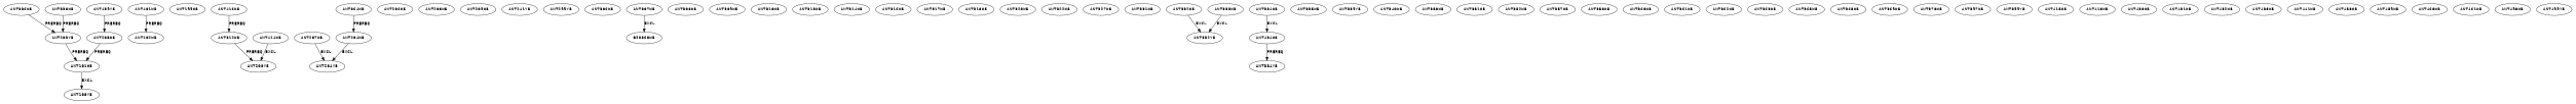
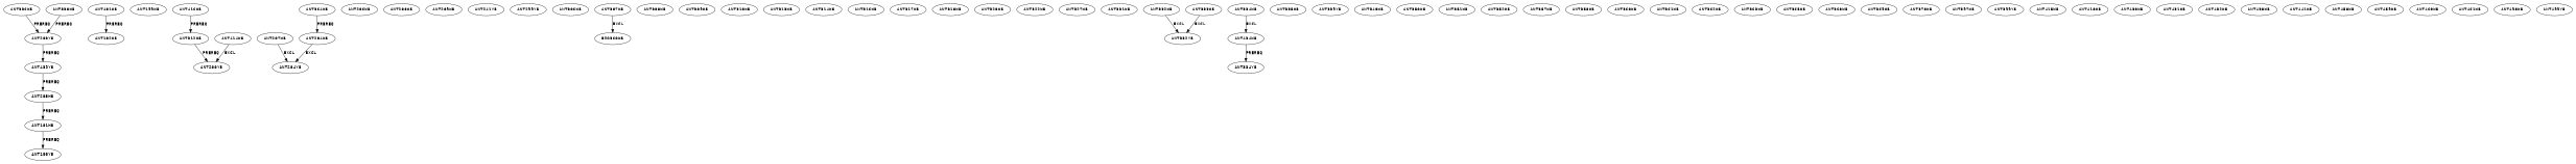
  digraph {
    fontname="DejaVu Sans Mono"
    node [fontname="DejaVu Sans Mono"]
    edge [fontname="DejaVu Sans Mono"]
    n1 [label=ANT101H5]
    n2 [label=ANT100Y5]
    n3 [label=ANT102H5]
    n4 [label=ANT199H5]
    n5 [label=ANT200Y5]
    n6 [label=ANT203Y5]
    n7 [label=ANT204H5]
    n8 [label=ANT204Y5]
    n9 [label=ANT205H5]
    n10 [label=ANT206H5]
    n11 [label=ANT207H5]
    n12 [label=ANT208H5]
    n13 [label=ANT209H5]
    n14 [label=ANT241Y5]
    n15 [label=ANT299Y5]
    n16 [label=ANT306H5]
    n17 [label=ANT307H5]
    n18 [label=BIO360H5]
    n19 [label=ANT308H5]
    n20 [label=ANT309H5]
    n21 [label=ANT310H5]
    n22 [label=ANT312H5]
    n23 [label=ANT313H5]
    n24 [label=ANT314H5]
    n25 [label=ANT316H5]
    n26 [label=ANT317H5]
    n27 [label=ANT318H5]
    n28 [label=ANT320H5]
    n29 [label=ANT322H5]
    n30 [label=ANT327H5]
    n31 [label=ANT331H5]
    n32 [label=ANT332H5]
    n33 [label=ANT332Y5]
    n34 [label=ANT333H5]
    n35 [label=ANT334H5]
    n36 [label=ANT434H5]
    n37 [label=ANT334Y5]
    n38 [label=ANT335H5]
    n39 [label=ANT336H5]
    n40 [label=ANT338H5]
    n41 [label=ANT339Y5]
    n42 [label=ANT340H5]
    n43 [label=ANT350H5]
    n44 [label=ANT351H5]
    n45 [label=ANT352H5]
    n46 [label=ANT357H5]
    n47 [label=ANT358H5]
    n48 [label=ANT360H5]
    n49 [label=ANT361H5]
    n50 [label=ANT362H5]
    n51 [label=ANT363H5]
    n52 [label=ANT364H5]
    n53 [label=ANT365H5]
    n54 [label=ANT368H5]
    n55 [label=ANT369H5]
    n56 [label=ANT370H5]
    n57 [label=ANT397H5]
    n58 [label=ANT399Y5]
    n59 [label=ANT401H5]
    n60 [label=ANT414H5]
    n61 [label=ANT415H5]
    n62 [label=ANT416H5]
    n63 [label=ANT418H5]
    n64 [label=ANT430H5]
    n65 [label=ANT431H5]
    n66 [label=ANT432H5]
    n67 [label=ANT438H5]
    n68 [label=ANT439Y5]
    n69 [label=ANT441H5]
    n70 [label=ANT458H5]
    n71 [label=ANT459H5]
    n72 [label=ANT460H5]
    n73 [label=ANT461H5]
    n74 [label=ANT498H5]
    n75 [label=ANT499Y5]
-   n1 -> n2 [label=EXCL]
-   n6 -> n1 [label=PREREQ]
+   n1 -> n2 [label=PREREQ]
+   n6 -> n68 [label=PREREQ]
    n7 -> n8 [label=EXCL]
    n9 -> n1 [label=PREREQ]
    n11 -> n8 [label=EXCL]
    n17 -> n18 [label=EXCL]
    n22 -> n5 [label=PREREQ]
    n32 -> n33 [label=EXCL]
    n34 -> n33 [label=EXCL]
    n35 -> n36 [label=EXCL]
    n36 -> n37 [label=PREREQ]
    n39 -> n6 [label=PREREQ]
    n40 -> n6 [label=PREREQ]
    n52 -> n7 [label=PREREQ]
    n59 -> n3 [label=PREREQ]
    n60 -> n5 [label=EXCL]
    n62 -> n22 [label=PREREQ]
    n68 -> n9 [label=PREREQ]
  }
